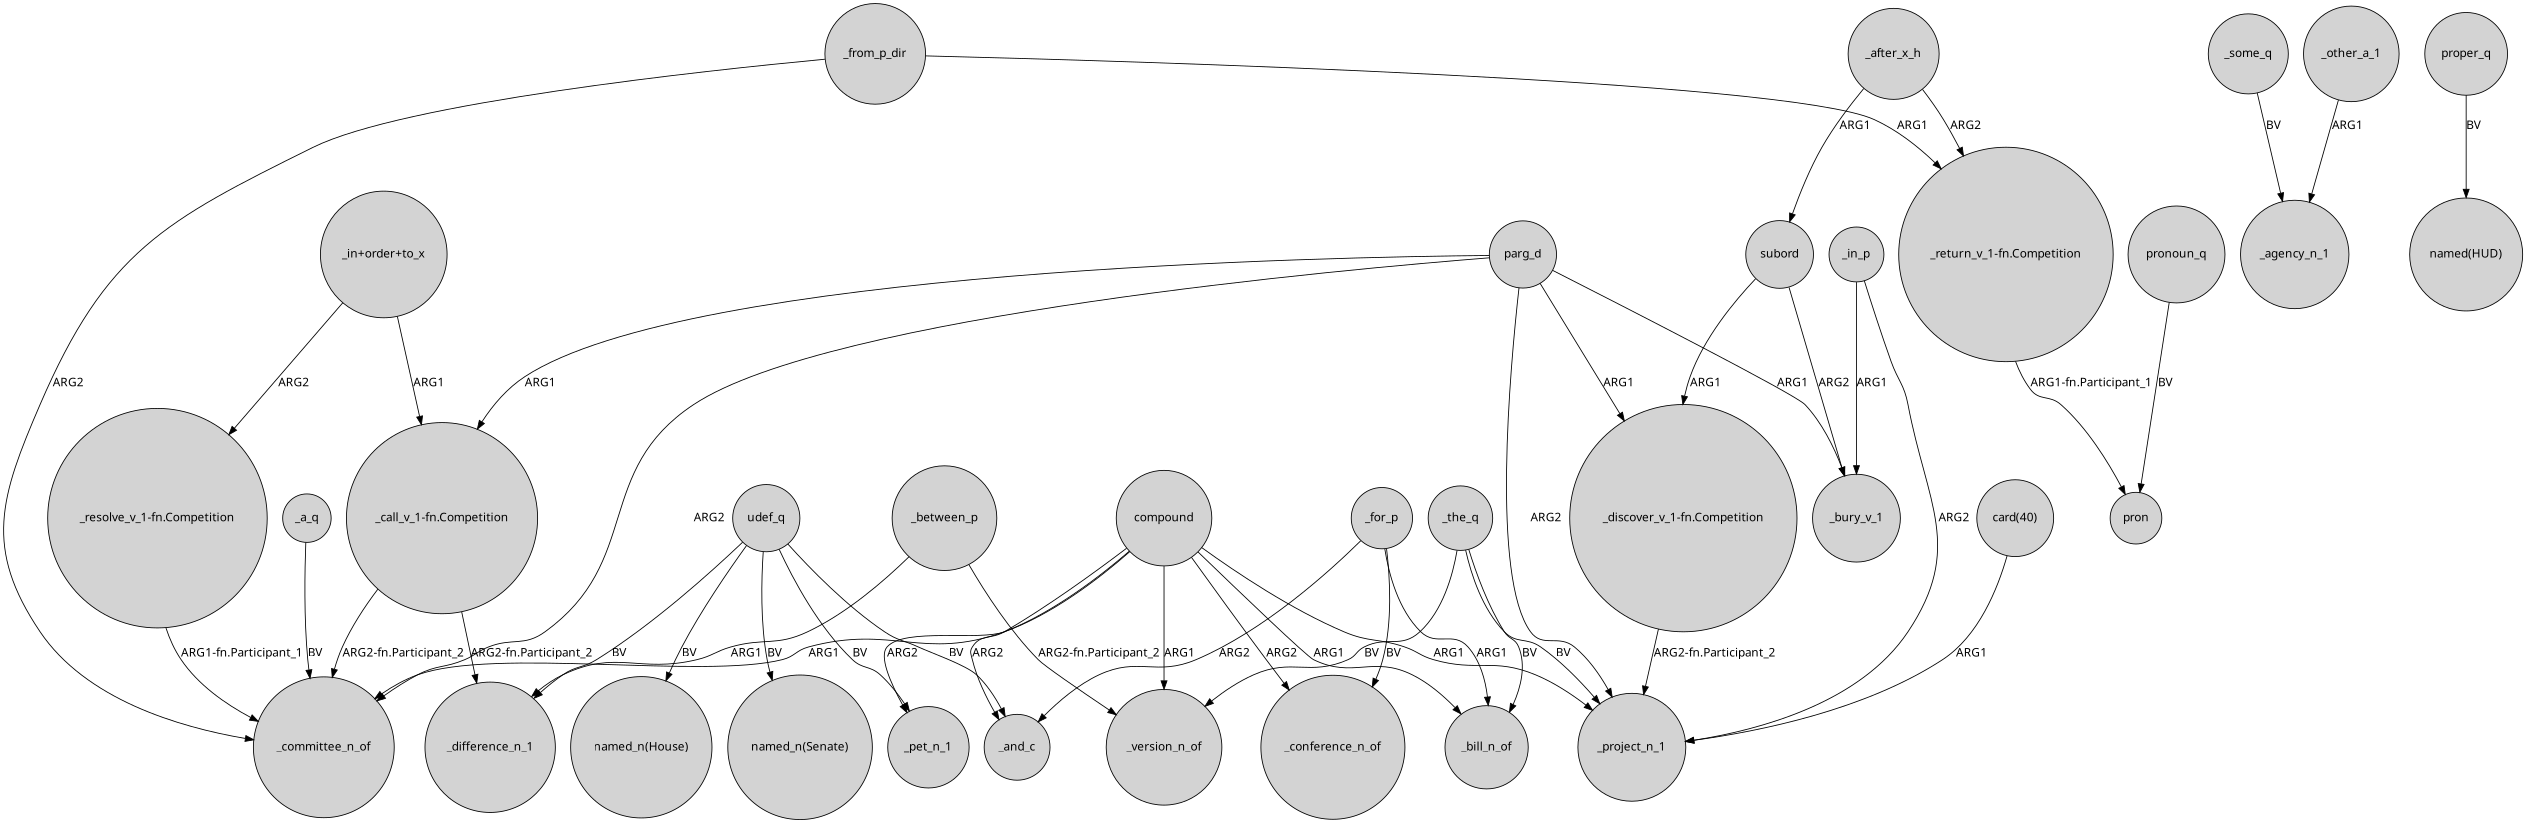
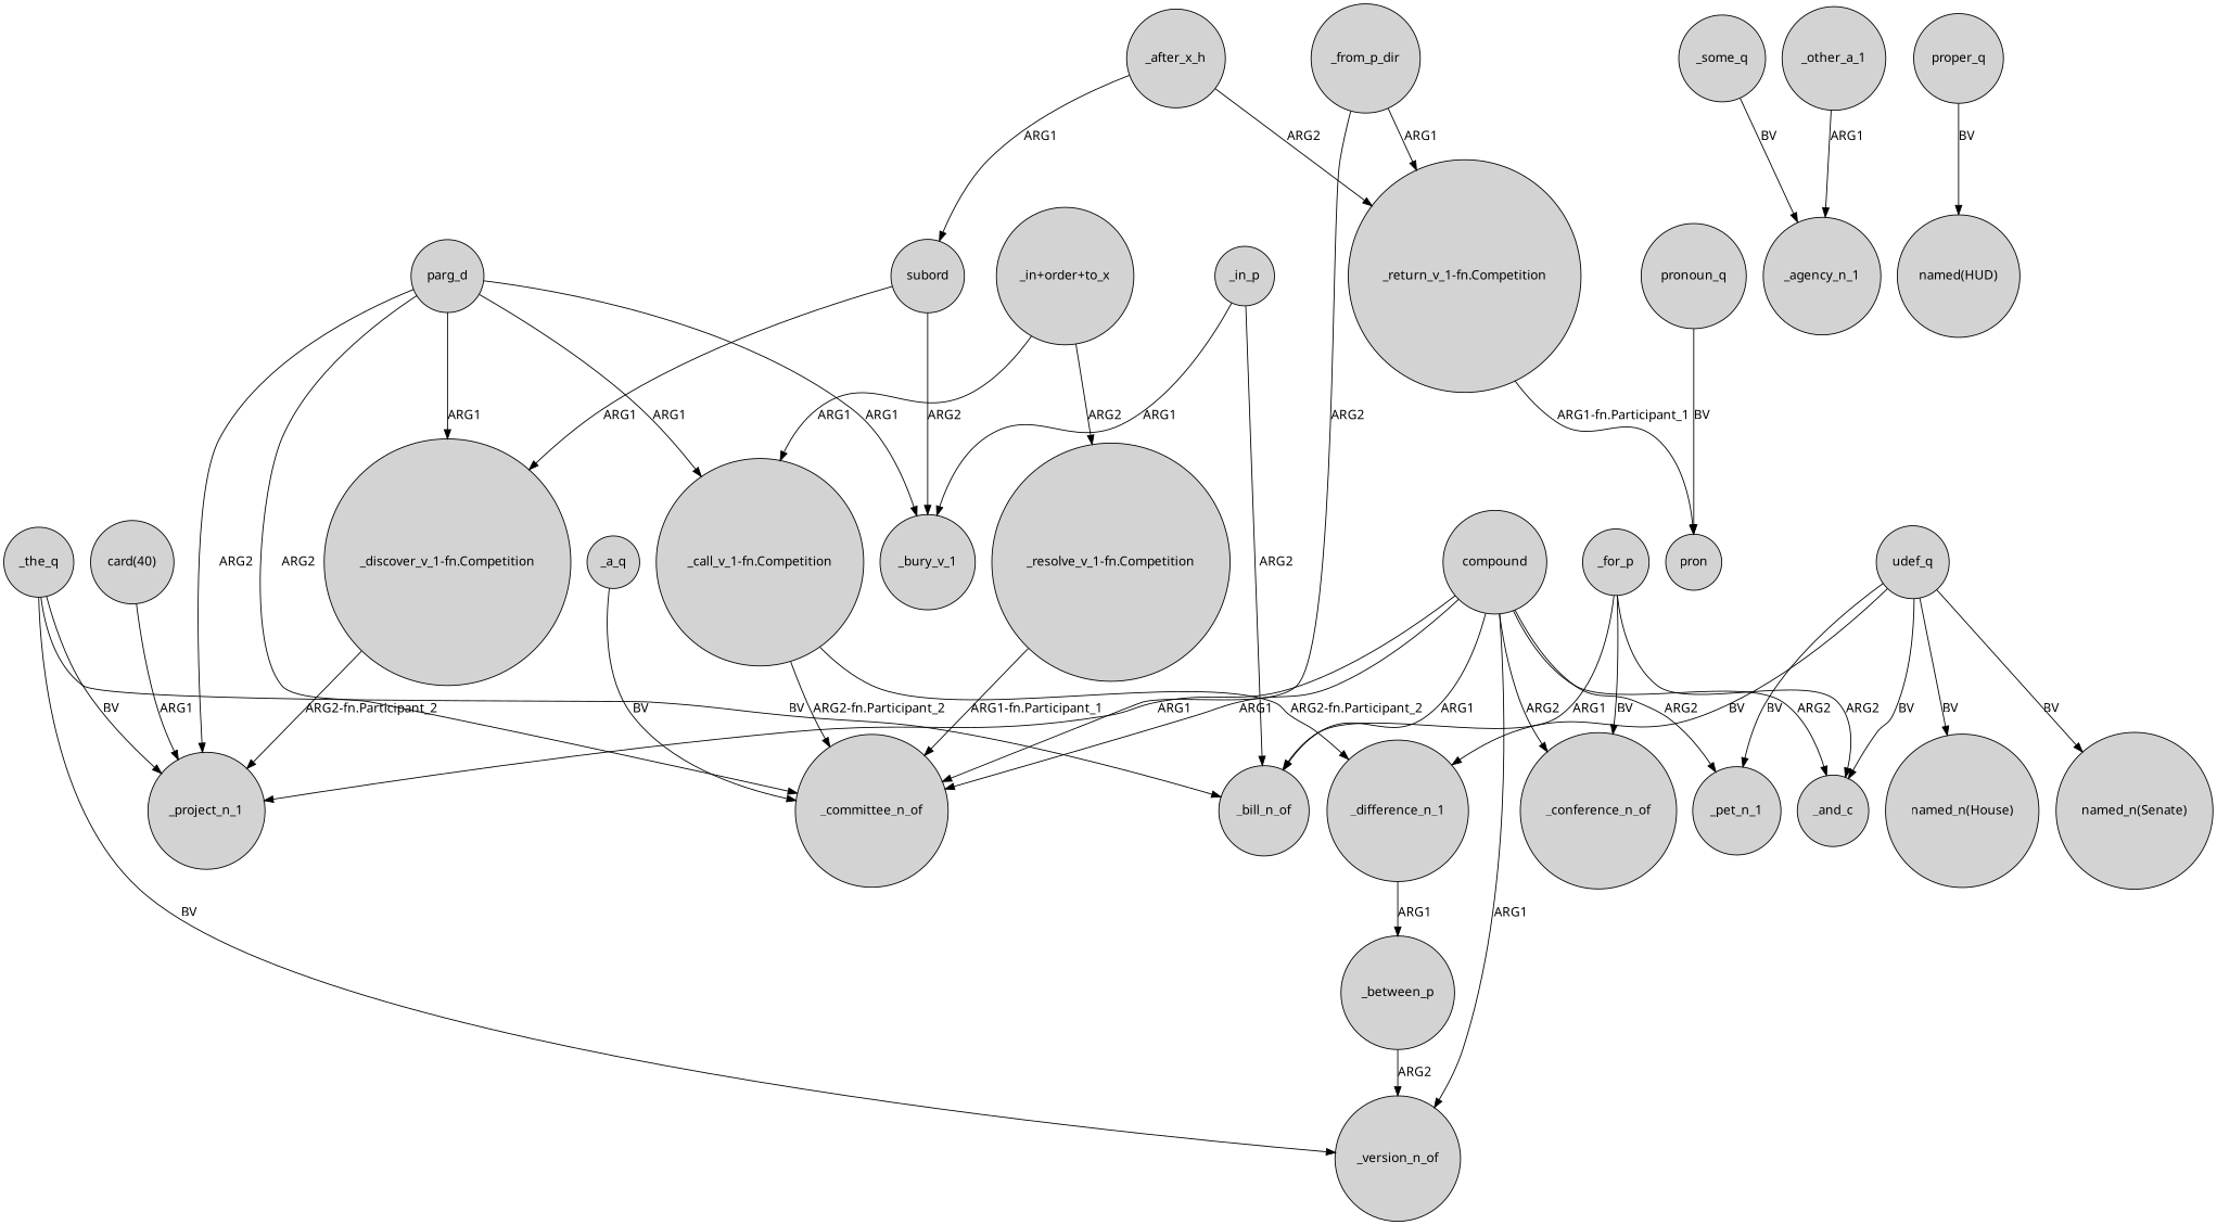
  digraph {
    fontname="Noto Sans"
    node [fontname="Noto Sans" shape=circle style=filled]
    edge [fontname="Noto Sans"]
    udef_q
    _difference_n_1
    _and_c
    _pet_n_1
    "named_n(House)"
    "named_n(Senate)"
    "_in+order+to_x"
    "_resolve_v_1-fn.Competition"
    "_call_v_1-fn.Competition"
    _committee_n_of
    subord
    _bury_v_1
    "_discover_v_1-fn.Competition"
    _project_n_1
    parg_d
    _some_q
    _agency_n_1
    "_return_v_1-fn.Competition"
    pron
    _the_q
    _bill_n_of
    _version_n_of
    _from_p_dir
    _between_p
    compound
    _conference_n_of
    "card(40)"
    proper_q
    "named(HUD)"
    _after_x_h
    pronoun_q
    _a_q
    _other_a_1
    _for_p
    _in_p
    udef_q -> _difference_n_1 [label=BV]
    udef_q -> _and_c [label=BV]
    udef_q -> _pet_n_1 [label=BV]
    udef_q -> "named_n(House)" [label=BV]
    udef_q -> "named_n(Senate)" [label=BV]
    "_in+order+to_x" -> "_resolve_v_1-fn.Competition" [label=ARG2]
    "_in+order+to_x" -> "_call_v_1-fn.Competition" [label=ARG1]
    "_resolve_v_1-fn.Competition" -> _committee_n_of [label="ARG1-fn.Participant_1"]
    "_call_v_1-fn.Competition" -> _difference_n_1 [label="ARG2-fn.Participant_2"]
    "_call_v_1-fn.Competition" -> _committee_n_of [label="ARG2-fn.Participant_2"]
    subord -> _bury_v_1 [label=ARG2]
    subord -> "_discover_v_1-fn.Competition" [label=ARG1]
    "_discover_v_1-fn.Competition" -> _project_n_1 [label="ARG2-fn.Participant_2"]
    parg_d -> "_call_v_1-fn.Competition" [label=ARG1]
    parg_d -> _committee_n_of [label=ARG2]
    parg_d -> _bury_v_1 [label=ARG1]
    parg_d -> "_discover_v_1-fn.Competition" [label=ARG1]
    parg_d -> _project_n_1 [label=ARG2]
    _some_q -> _agency_n_1 [label=BV]
    "_return_v_1-fn.Competition" -> pron [label="ARG1-fn.Participant_1"]
    _the_q -> _project_n_1 [label=BV]
    _the_q -> _bill_n_of [label=BV]
    _the_q -> _version_n_of [label=BV]
    _from_p_dir -> _committee_n_of [label=ARG2]
    _from_p_dir -> "_return_v_1-fn.Competition" [label=ARG1]
-   _between_p -> _difference_n_1 [label=ARG1]
-   _between_p -> _version_n_of [label="ARG2-fn.Participant_2"]
+   _difference_n_1 -> _between_p [label=ARG1]
+   _between_p -> _version_n_of [label=ARG2]
    compound -> _and_c [label=ARG2]
    compound -> _pet_n_1 [label=ARG2]
    compound -> _committee_n_of [label=ARG1]
    compound -> _project_n_1 [label=ARG1]
    compound -> _bill_n_of [label=ARG1]
    compound -> _version_n_of [label=ARG1]
    compound -> _conference_n_of [label=ARG2]
    "card(40)" -> _project_n_1 [label=ARG1]
    proper_q -> "named(HUD)" [label=BV]
    _after_x_h -> subord [label=ARG1]
    _after_x_h -> "_return_v_1-fn.Competition" [label=ARG2]
    pronoun_q -> pron [label=BV]
    _a_q -> _committee_n_of [label=BV]
    _other_a_1 -> _agency_n_1 [label=ARG1]
    _for_p -> _and_c [label=ARG2]
    _for_p -> _bill_n_of [label=ARG1]
    _for_p -> _conference_n_of [label=BV]
    _in_p -> _bury_v_1 [label=ARG1]
-   _in_p -> _project_n_1 [label=ARG2]
+   _in_p -> _bill_n_of [label=ARG2]
  }
